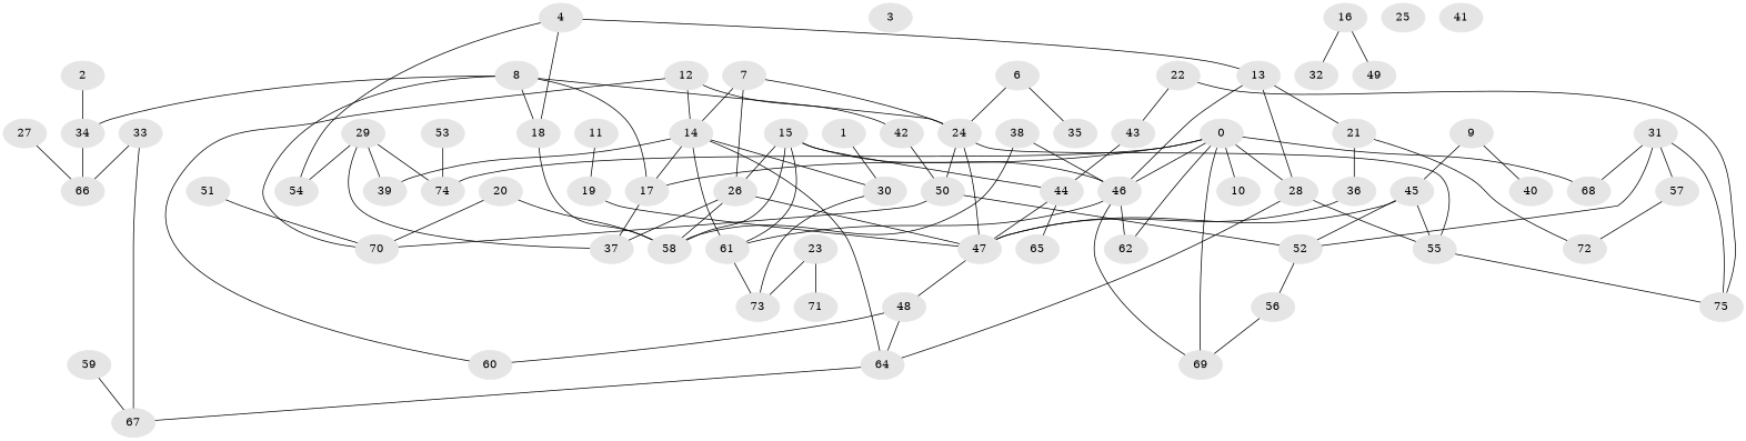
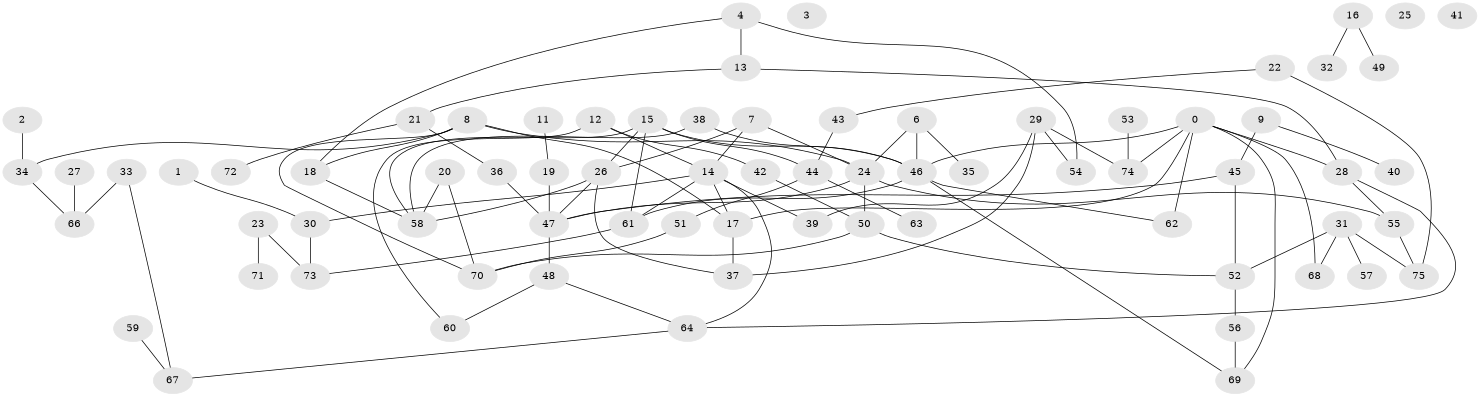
  graph {
    node [color=gray90 style=filled]
    1
    30
    73
    2
    34
    66
    3
    4
    13
    18
    54
    28
    21
    58
    n15 [label=0]
-   10
    17
    46
    62
    68
    69
    74
    37
    64
    55
    61
    6
    24
    35
    47
    50
    7
    14
    26
    39
    8
    70
    9
    40
    45
    52
    11
    19
    12
    42
    60
    36
    72
    67
    15
    44
-   65
+   65 [label=63]
    16
    32
    49
    48
    20
    22
    43
    75
    23
    71
    25
    27
    29
    31
    57
    56
    33
    38
    41
    51
    53
    59
    1 -- 30
    30 -- 73
    2 -- 34
    34 -- 66
    4 -- 13
    4 -- 18
    4 -- 54
    13 -- 28
    13 -- 21
    18 -- 58
    28 -- 64
    28 -- 55
    21 -- 36
    21 -- 72
    n15 -- 28
-   n15 -- 10
    n15 -- 17
    n15 -- 46
    n15 -- 62
    n15 -- 68
    n15 -- 69
    n15 -- 74
    17 -- 37
    46 -- 62
    46 -- 69
    46 -- 61
    64 -- 67
    55 -- 75
    61 -- 73
-   13 -- 46
+   6 -- 46
    6 -- 24
    6 -- 35
    24 -- 55
    24 -- 47
    24 -- 50
    47 -- 48
    50 -- 70
    50 -- 52
    7 -- 24
    7 -- 14
    7 -- 26
    14 -- 30
    14 -- 17
    14 -- 64
    14 -- 61
    14 -- 39
    26 -- 58
    26 -- 37
    26 -- 47
    8 -- 34
    8 -- 18
    8 -- 17
    8 -- 24
    8 -- 70
    9 -- 40
    9 -- 45
-   45 -- 55
    45 -- 47
    45 -- 52
    52 -- 56
    11 -- 19
    19 -- 47
    12 -- 14
    12 -- 42
    12 -- 60
    42 -- 50
    36 -- 47
    15 -- 58
    15 -- 46
    15 -- 61
    15 -- 26
    15 -- 44
-   44 -- 47
+   44 -- 51
    44 -- 65
    16 -- 32
    16 -- 49
    48 -- 64
    48 -- 60
    20 -- 58
    20 -- 70
    22 -- 43
    22 -- 75
    43 -- 44
    23 -- 73
    23 -- 71
    27 -- 66
    29 -- 54
    29 -- 74
    29 -- 37
    29 -- 39
    31 -- 68
    31 -- 52
    31 -- 75
    31 -- 57
-   57 -- 72
    56 -- 69
    33 -- 66
    33 -- 67
    38 -- 58
    38 -- 46
    51 -- 70
    53 -- 74
    59 -- 67
  }
